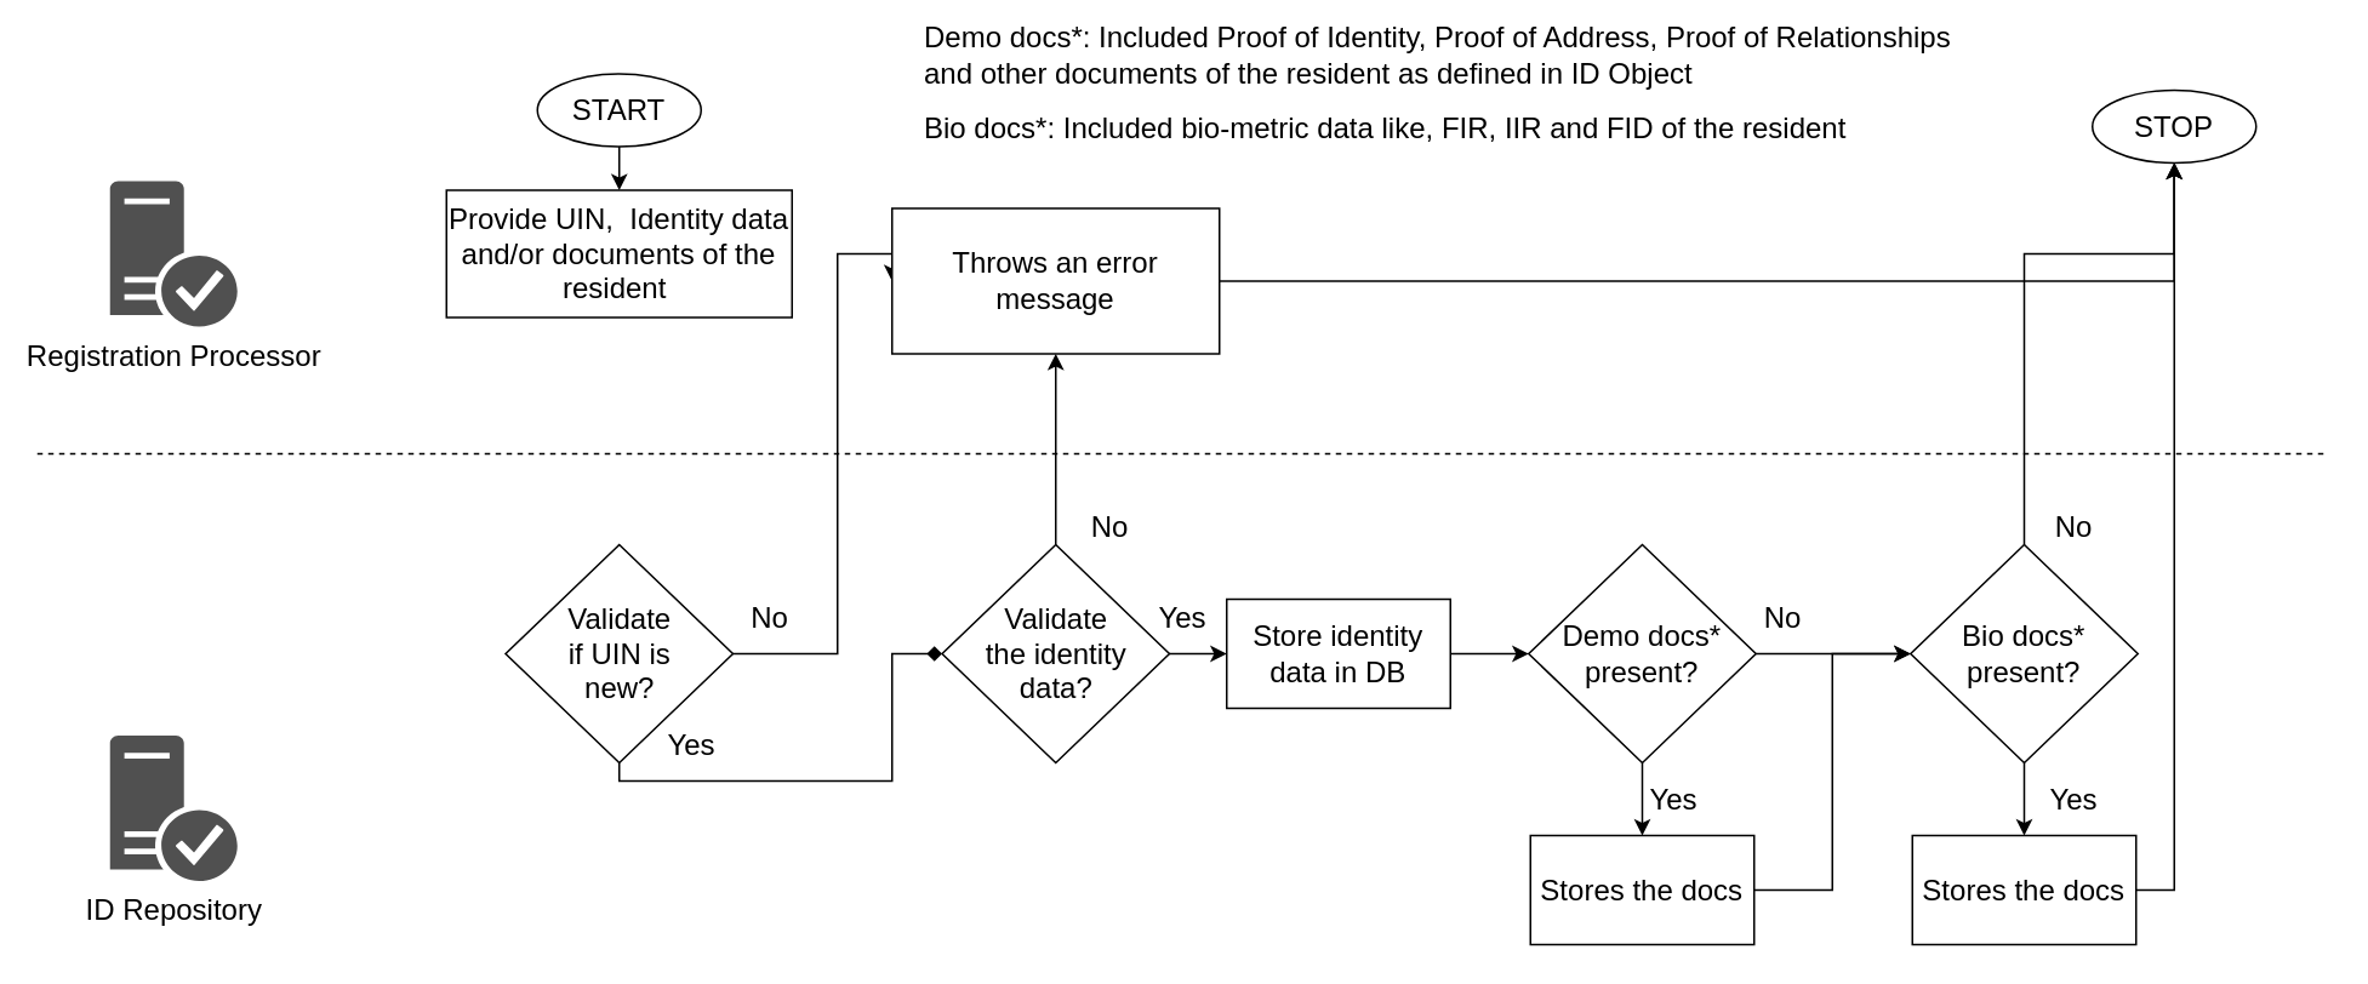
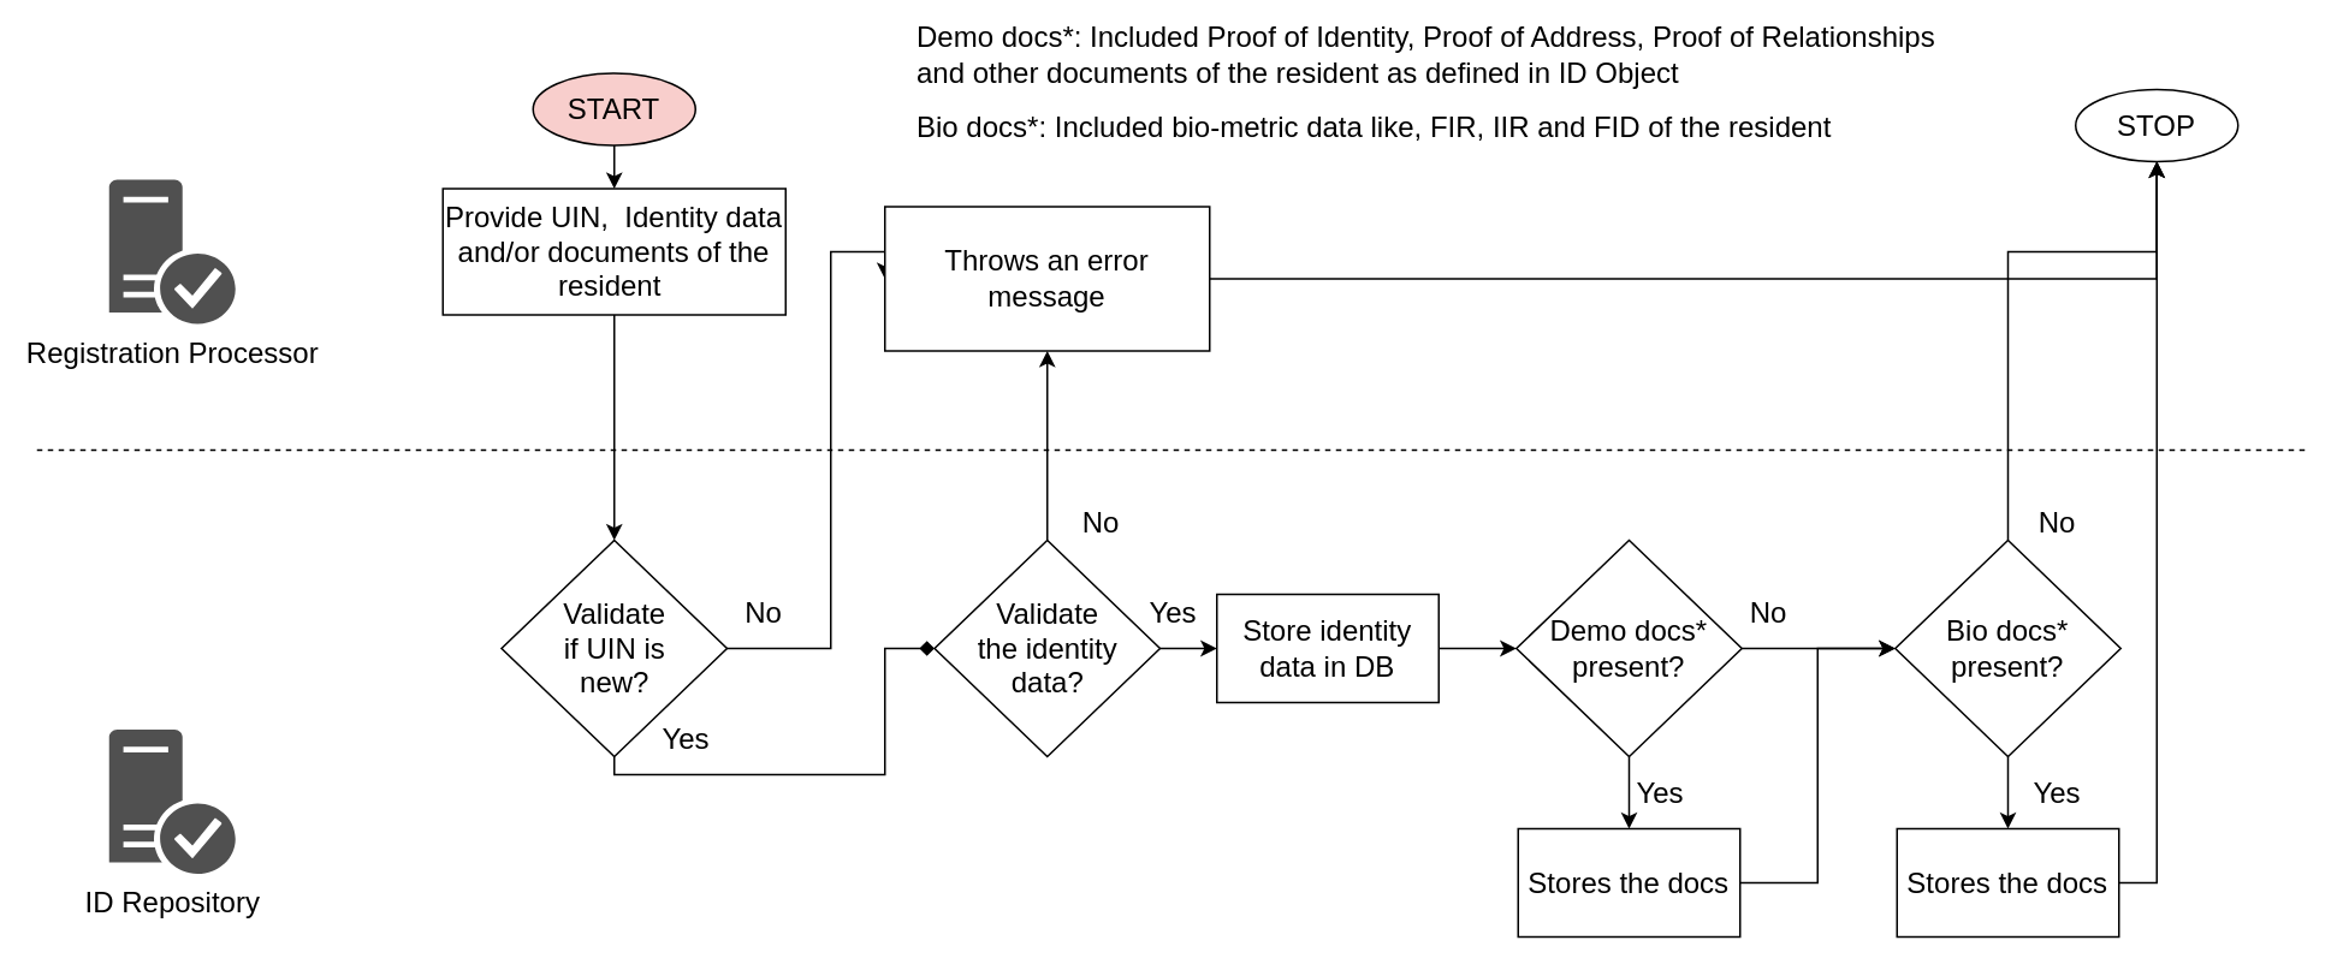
  <mxCell id="0" />
  <mxCell id="1" parent="0" />
  <mxCell id="2" value="Registration Processor" style="pointerEvents=1;shadow=0;dashed=0;html=1;strokeColor=none;fillColor=#505050;labelPosition=center;verticalLabelPosition=bottom;verticalAlign=top;outlineConnect=0;align=center;shape=mxgraph.office.security.trusted_application_server;fontSize=16;" vertex="1" parent="1"><mxGeometry x="60" y="99" width="70" height="80" as="geometry" /></mxCell>
  <mxCell id="3" style="edgeStyle=orthogonalEdgeStyle;rounded=0;orthogonalLoop=1;jettySize=auto;html=1;entryX=0.5;entryY=0;entryDx=0;entryDy=0;fontSize=16;" edge="1" parent="1" source="4" target="6"><mxGeometry relative="1" as="geometry" /></mxCell>
- <mxCell id="4" value="START" style="ellipse;whiteSpace=wrap;html=1;fontSize=16;" vertex="1" parent="1"><mxGeometry x="295" y="40" width="90" height="40" as="geometry" /></mxCell>
+ <mxCell id="4" value="START" style="ellipse;whiteSpace=wrap;html=1;fontSize=16;fillColor=#f8cecc;" vertex="1" parent="1"><mxGeometry x="295" y="40" width="90" height="40" as="geometry" /></mxCell>
+ <mxCell id="5" style="edgeStyle=orthogonalEdgeStyle;rounded=0;orthogonalLoop=1;jettySize=auto;html=1;exitX=0.5;exitY=1;exitDx=0;exitDy=0;fontSize=16;entryX=0.5;entryY=0;entryDx=0;entryDy=0;" edge="1" parent="1" source="6" target="10"><mxGeometry relative="1" as="geometry"><mxPoint x="340" y="329" as="targetPoint" /></mxGeometry></mxCell>
  <mxCell id="6" value="Provide UIN,&amp;nbsp; Identity data and/or documents of the resident&amp;nbsp;" style="rounded=0;whiteSpace=wrap;html=1;fillColor=#FFFFFF;fontSize=16;" vertex="1" parent="1"><mxGeometry x="245" y="104" width="190" height="70" as="geometry" /></mxCell>
  <mxCell id="7" value="ID Repository" style="pointerEvents=1;shadow=0;dashed=0;html=1;strokeColor=none;fillColor=#505050;labelPosition=center;verticalLabelPosition=bottom;verticalAlign=top;outlineConnect=0;align=center;shape=mxgraph.office.security.trusted_application_server;fontSize=16;" vertex="1" parent="1"><mxGeometry x="60" y="404" width="70" height="80" as="geometry" /></mxCell>
  <mxCell id="8" style="edgeStyle=orthogonalEdgeStyle;rounded=0;orthogonalLoop=1;jettySize=auto;html=1;exitX=0.5;exitY=1;exitDx=0;exitDy=0;fontSize=16;endArrow=diamond;" edge="1" parent="1" source="10" target="13"><mxGeometry relative="1" as="geometry"><Array as="points"><mxPoint x="340" y="429" /><mxPoint x="490" y="429" /><mxPoint x="490" y="359" /></Array></mxGeometry></mxCell>
  <mxCell id="9" style="edgeStyle=orthogonalEdgeStyle;rounded=0;orthogonalLoop=1;jettySize=auto;html=1;exitX=1;exitY=0.5;exitDx=0;exitDy=0;entryX=0;entryY=0.5;entryDx=0;entryDy=0;fontSize=16;" edge="1" parent="1" source="10" target="25"><mxGeometry relative="1" as="geometry"><Array as="points"><mxPoint x="460" y="359" /><mxPoint x="460" y="139" /></Array></mxGeometry></mxCell>
  <mxCell id="10" value="Validate &lt;br&gt;if UIN is&lt;br&gt;new?" style="rhombus;whiteSpace=wrap;html=1;fillColor=#FFFFFF;fontSize=16;" vertex="1" parent="1"><mxGeometry x="277.5" y="299" width="125" height="120" as="geometry" /></mxCell>
  <mxCell id="11" style="edgeStyle=orthogonalEdgeStyle;rounded=0;orthogonalLoop=1;jettySize=auto;html=1;exitX=1;exitY=0.5;exitDx=0;exitDy=0;fontSize=16;" edge="1" parent="1" source="13" target="15"><mxGeometry relative="1" as="geometry" /></mxCell>
  <mxCell id="12" style="edgeStyle=orthogonalEdgeStyle;rounded=0;orthogonalLoop=1;jettySize=auto;html=1;exitX=0.5;exitY=0;exitDx=0;exitDy=0;entryX=0.5;entryY=1;entryDx=0;entryDy=0;fontSize=16;" edge="1" parent="1" source="13" target="25"><mxGeometry relative="1" as="geometry"><Array as="points"><mxPoint x="580" y="299" /></Array></mxGeometry></mxCell>
  <mxCell id="13" value="Validate &lt;br&gt;the identity&lt;br&gt;data?" style="rhombus;whiteSpace=wrap;html=1;fillColor=#FFFFFF;fontSize=16;" vertex="1" parent="1"><mxGeometry x="517.5" y="299" width="125" height="120" as="geometry" /></mxCell>
  <mxCell id="14" style="edgeStyle=orthogonalEdgeStyle;rounded=0;orthogonalLoop=1;jettySize=auto;html=1;entryX=0;entryY=0.5;entryDx=0;entryDy=0;fontSize=16;" edge="1" parent="1" source="15" target="18"><mxGeometry relative="1" as="geometry" /></mxCell>
  <mxCell id="15" value="Store identity data in DB" style="rounded=0;whiteSpace=wrap;html=1;fillColor=#FFFFFF;fontSize=16;" vertex="1" parent="1"><mxGeometry x="674" y="329" width="123" height="60" as="geometry" /></mxCell>
  <mxCell id="16" style="edgeStyle=orthogonalEdgeStyle;rounded=0;orthogonalLoop=1;jettySize=auto;html=1;fontSize=16;" edge="1" parent="1" source="18" target="20"><mxGeometry relative="1" as="geometry" /></mxCell>
  <mxCell id="17" style="edgeStyle=orthogonalEdgeStyle;rounded=0;orthogonalLoop=1;jettySize=auto;html=1;exitX=1;exitY=0.5;exitDx=0;exitDy=0;entryX=0;entryY=0.5;entryDx=0;entryDy=0;fontSize=16;" edge="1" parent="1" source="18" target="23"><mxGeometry relative="1" as="geometry" /></mxCell>
  <mxCell id="18" value="Demo docs*&lt;br&gt;present?" style="rhombus;whiteSpace=wrap;html=1;fillColor=#FFFFFF;fontSize=16;" vertex="1" parent="1"><mxGeometry x="840" y="299" width="125" height="120" as="geometry" /></mxCell>
  <mxCell id="19" style="edgeStyle=orthogonalEdgeStyle;rounded=0;orthogonalLoop=1;jettySize=auto;html=1;exitX=1;exitY=0.5;exitDx=0;exitDy=0;entryX=0;entryY=0.5;entryDx=0;entryDy=0;fontSize=16;" edge="1" parent="1" source="20" target="23"><mxGeometry relative="1" as="geometry" /></mxCell>
  <mxCell id="20" value="Stores the docs" style="rounded=0;whiteSpace=wrap;html=1;fillColor=#FFFFFF;fontSize=16;" vertex="1" parent="1"><mxGeometry x="841" y="459" width="123" height="60" as="geometry" /></mxCell>
  <mxCell id="21" style="edgeStyle=orthogonalEdgeStyle;rounded=0;orthogonalLoop=1;jettySize=auto;html=1;entryX=0.5;entryY=0;entryDx=0;entryDy=0;fontSize=16;" edge="1" parent="1" source="23" target="28"><mxGeometry relative="1" as="geometry" /></mxCell>
  <mxCell id="22" style="edgeStyle=orthogonalEdgeStyle;rounded=0;orthogonalLoop=1;jettySize=auto;html=1;exitX=0.5;exitY=0;exitDx=0;exitDy=0;entryX=0.5;entryY=1;entryDx=0;entryDy=0;fontSize=16;" edge="1" parent="1" source="23" target="26"><mxGeometry relative="1" as="geometry"><Array as="points"><mxPoint x="1113" y="139" /><mxPoint x="1195" y="139" /></Array></mxGeometry></mxCell>
  <mxCell id="23" value="Bio docs*&lt;br&gt;present?" style="rhombus;whiteSpace=wrap;html=1;fillColor=#FFFFFF;fontSize=16;" vertex="1" parent="1"><mxGeometry x="1050" y="299" width="125" height="120" as="geometry" /></mxCell>
  <mxCell id="24" style="edgeStyle=orthogonalEdgeStyle;rounded=0;orthogonalLoop=1;jettySize=auto;html=1;exitX=1;exitY=0.5;exitDx=0;exitDy=0;entryX=0.5;entryY=1;entryDx=0;entryDy=0;fontSize=16;" edge="1" parent="1" source="25" target="26"><mxGeometry relative="1" as="geometry" /></mxCell>
  <mxCell id="25" value="Throws an error message" style="rounded=0;whiteSpace=wrap;html=1;fillColor=#FFFFFF;fontSize=16;" vertex="1" parent="1"><mxGeometry x="490" y="114" width="180" height="80" as="geometry" /></mxCell>
  <mxCell id="26" value="STOP" style="ellipse;whiteSpace=wrap;html=1;fontSize=16;" vertex="1" parent="1"><mxGeometry x="1150" y="49" width="90" height="40" as="geometry" /></mxCell>
  <mxCell id="27" style="edgeStyle=orthogonalEdgeStyle;rounded=0;orthogonalLoop=1;jettySize=auto;html=1;exitX=1;exitY=0.5;exitDx=0;exitDy=0;entryX=0.5;entryY=1;entryDx=0;entryDy=0;fontSize=16;" edge="1" parent="1" source="28" target="26"><mxGeometry relative="1" as="geometry" /></mxCell>
  <mxCell id="28" value="Stores the docs" style="rounded=0;whiteSpace=wrap;html=1;fillColor=#FFFFFF;fontSize=16;" vertex="1" parent="1"><mxGeometry x="1051" y="459" width="123" height="60" as="geometry" /></mxCell>
  <mxCell id="29" value="" style="endArrow=none;dashed=1;html=1;fontSize=16;" edge="1" parent="1"><mxGeometry width="50" height="50" relative="1" as="geometry"><mxPoint x="20" y="249" as="sourcePoint" /><mxPoint x="1280" y="249" as="targetPoint" /></mxGeometry></mxCell>
  <mxCell id="30" value="No" style="text;html=1;strokeColor=none;fillColor=none;align=center;verticalAlign=middle;whiteSpace=wrap;rounded=0;fontSize=16;" vertex="1" parent="1"><mxGeometry x="403" y="329" width="40" height="20" as="geometry" /></mxCell>
  <mxCell id="31" value="No" style="text;html=1;strokeColor=none;fillColor=none;align=center;verticalAlign=middle;whiteSpace=wrap;rounded=0;fontSize=16;" vertex="1" parent="1"><mxGeometry x="590" y="279" width="40" height="20" as="geometry" /></mxCell>
  <mxCell id="32" value="Yes" style="text;html=1;strokeColor=none;fillColor=none;align=center;verticalAlign=middle;whiteSpace=wrap;rounded=0;fontSize=16;" vertex="1" parent="1"><mxGeometry x="630" y="329" width="40" height="20" as="geometry" /></mxCell>
  <mxCell id="33" value="Yes" style="text;html=1;strokeColor=none;fillColor=none;align=center;verticalAlign=middle;whiteSpace=wrap;rounded=0;fontSize=16;" vertex="1" parent="1"><mxGeometry x="360" y="399" width="40" height="20" as="geometry" /></mxCell>
  <mxCell id="34" value="No" style="text;html=1;strokeColor=none;fillColor=none;align=center;verticalAlign=middle;whiteSpace=wrap;rounded=0;fontSize=16;" vertex="1" parent="1"><mxGeometry x="960" y="329" width="40" height="20" as="geometry" /></mxCell>
  <mxCell id="35" value="No" style="text;html=1;strokeColor=none;fillColor=none;align=center;verticalAlign=middle;whiteSpace=wrap;rounded=0;fontSize=16;" vertex="1" parent="1"><mxGeometry x="1120" y="279" width="40" height="20" as="geometry" /></mxCell>
  <mxCell id="36" value="Yes" style="text;html=1;strokeColor=none;fillColor=none;align=center;verticalAlign=middle;whiteSpace=wrap;rounded=0;fontSize=16;" vertex="1" parent="1"><mxGeometry x="1120" y="429" width="40" height="20" as="geometry" /></mxCell>
  <mxCell id="37" value="Yes" style="text;html=1;strokeColor=none;fillColor=none;align=center;verticalAlign=middle;whiteSpace=wrap;rounded=0;fontSize=16;" vertex="1" parent="1"><mxGeometry x="900" y="429" width="40" height="20" as="geometry" /></mxCell>
  <mxCell id="38" value="Demo docs*: Included Proof of Identity, Proof of Address, Proof of Relationships and other documents of the resident as defined in ID Object" style="text;html=1;strokeColor=none;fillColor=none;align=left;verticalAlign=middle;whiteSpace=wrap;rounded=0;fontSize=16;" vertex="1" parent="1"><mxGeometry x="506" y="20" width="583" height="20" as="geometry" /></mxCell>
  <mxCell id="39" value="Bio docs*: Included bio-metric data like, FIR, IIR and FID of the resident" style="text;html=1;strokeColor=none;fillColor=none;align=left;verticalAlign=middle;whiteSpace=wrap;rounded=0;fontSize=16;" vertex="1" parent="1"><mxGeometry x="506" y="60" width="583" height="20" as="geometry" /></mxCell>
